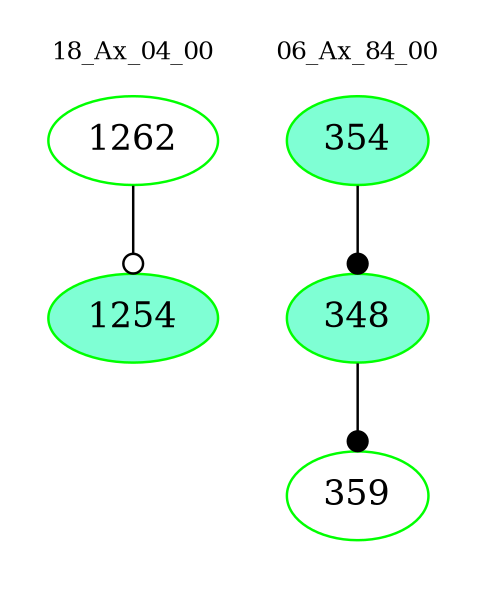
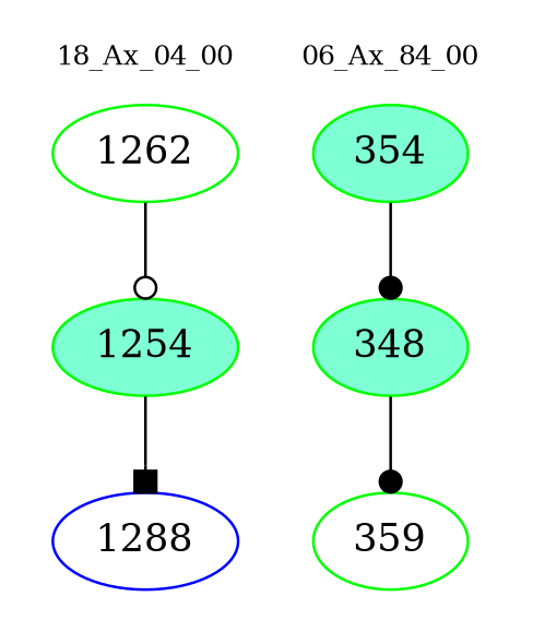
  digraph {
    node [color=green fillcolor=white style=filled]
    edge [arrowhead=dot color=black]
    n1 [label=1262]
    n2 [fillcolor=aquamarine label=1254]
+   n3 [color=blue label=1288]
    n4 [fillcolor=aquamarine label=354]
    n5 [fillcolor=aquamarine label=348]
    n6 [label=359]
    subgraph cluster_1 {
      color=white
      fontsize=10
      label="18_Ax_04_00"
      n1
      n2
+     n3
    }
    subgraph cluster_2 {
      color=white
      fontsize=10
      label="06_Ax_84_00"
      n4
      n5
      n6
    }
    n1 -> n2 [arrowhead=odot]
+   n2 -> n3 [arrowhead=box]
    n4 -> n5
    n5 -> n6
  }
